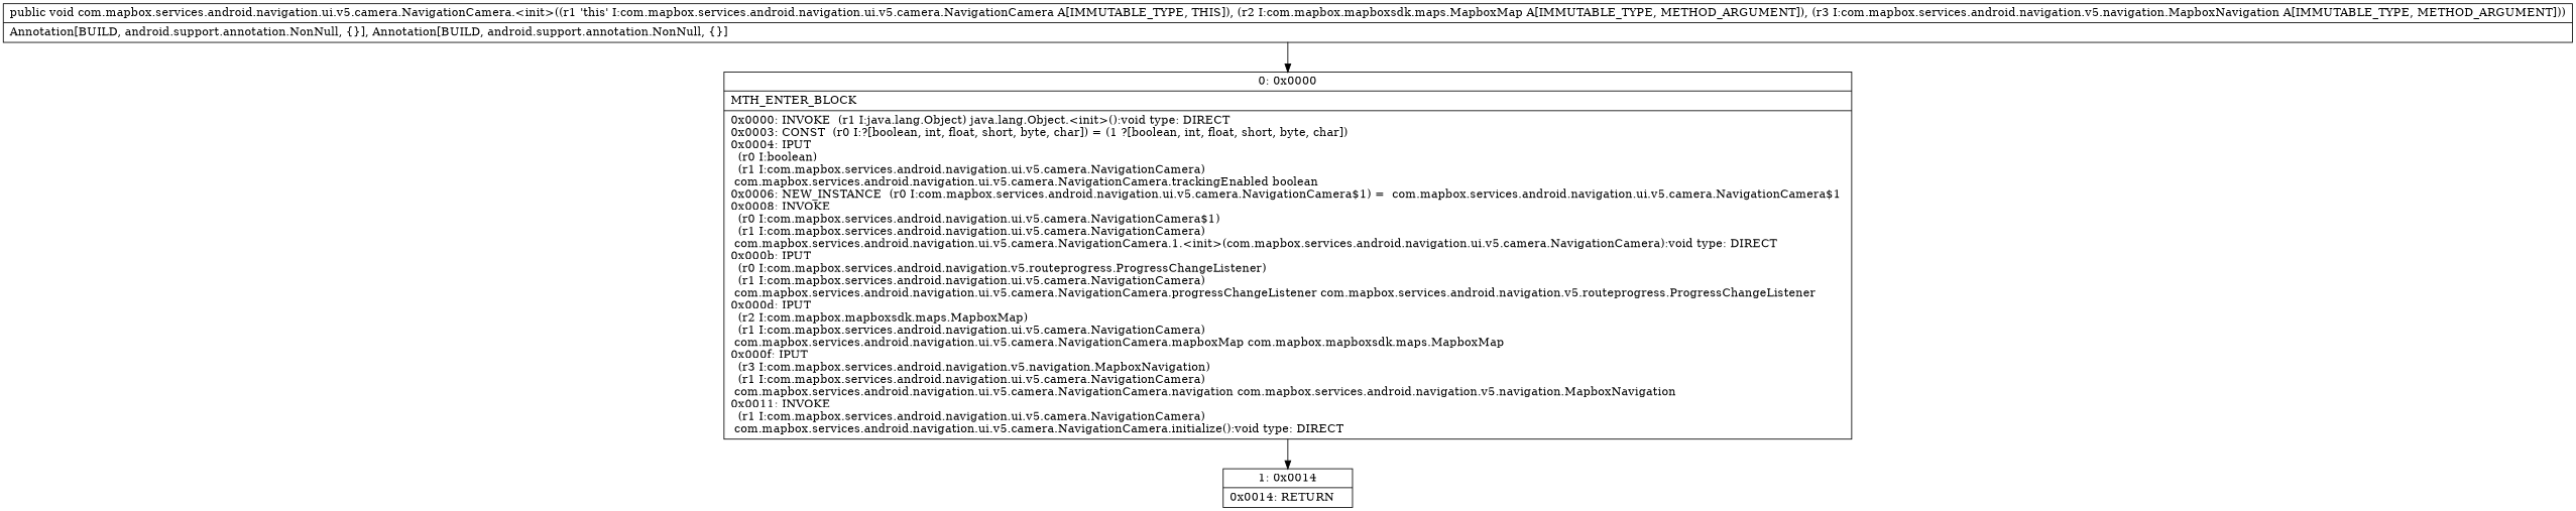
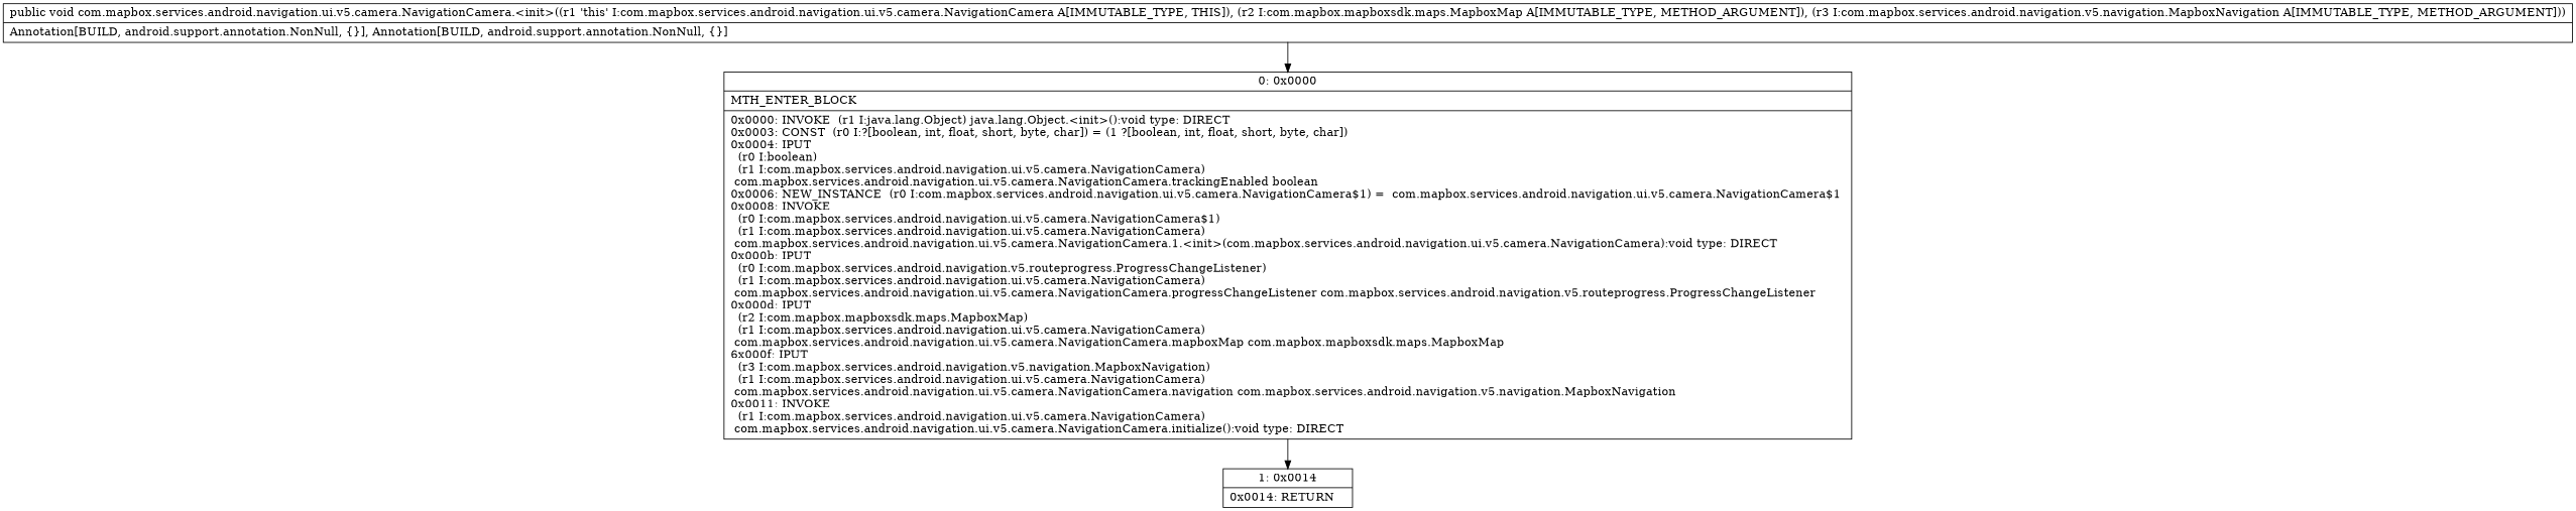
  digraph {
    node [shape=record]
-   n1 [label="{0\:\ 0x0000|MTH_ENTER_BLOCK\l|0x0000: INVOKE  (r1 I:java.lang.Object) java.lang.Object.\<init\>():void type: DIRECT \l0x0003: CONST  (r0 I:?[boolean, int, float, short, byte, char]) = (1 ?[boolean, int, float, short, byte, char]) \l0x0004: IPUT  \l  (r0 I:boolean)\l  (r1 I:com.mapbox.services.android.navigation.ui.v5.camera.NavigationCamera)\l com.mapbox.services.android.navigation.ui.v5.camera.NavigationCamera.trackingEnabled boolean \l0x0006: NEW_INSTANCE  (r0 I:com.mapbox.services.android.navigation.ui.v5.camera.NavigationCamera$1) =  com.mapbox.services.android.navigation.ui.v5.camera.NavigationCamera$1 \l0x0008: INVOKE  \l  (r0 I:com.mapbox.services.android.navigation.ui.v5.camera.NavigationCamera$1)\l  (r1 I:com.mapbox.services.android.navigation.ui.v5.camera.NavigationCamera)\l com.mapbox.services.android.navigation.ui.v5.camera.NavigationCamera.1.\<init\>(com.mapbox.services.android.navigation.ui.v5.camera.NavigationCamera):void type: DIRECT \l0x000b: IPUT  \l  (r0 I:com.mapbox.services.android.navigation.v5.routeprogress.ProgressChangeListener)\l  (r1 I:com.mapbox.services.android.navigation.ui.v5.camera.NavigationCamera)\l com.mapbox.services.android.navigation.ui.v5.camera.NavigationCamera.progressChangeListener com.mapbox.services.android.navigation.v5.routeprogress.ProgressChangeListener \l0x000d: IPUT  \l  (r2 I:com.mapbox.mapboxsdk.maps.MapboxMap)\l  (r1 I:com.mapbox.services.android.navigation.ui.v5.camera.NavigationCamera)\l com.mapbox.services.android.navigation.ui.v5.camera.NavigationCamera.mapboxMap com.mapbox.mapboxsdk.maps.MapboxMap \l0x000f: IPUT  \l  (r3 I:com.mapbox.services.android.navigation.v5.navigation.MapboxNavigation)\l  (r1 I:com.mapbox.services.android.navigation.ui.v5.camera.NavigationCamera)\l com.mapbox.services.android.navigation.ui.v5.camera.NavigationCamera.navigation com.mapbox.services.android.navigation.v5.navigation.MapboxNavigation \l0x0011: INVOKE  \l  (r1 I:com.mapbox.services.android.navigation.ui.v5.camera.NavigationCamera)\l com.mapbox.services.android.navigation.ui.v5.camera.NavigationCamera.initialize():void type: DIRECT \l}"]
+   n1 [label="{0\:\ 0x0000|MTH_ENTER_BLOCK\l|0x0000: INVOKE  (r1 I:java.lang.Object) java.lang.Object.\<init\>():void type: DIRECT \l0x0003: CONST  (r0 I:?[boolean, int, float, short, byte, char]) = (1 ?[boolean, int, float, short, byte, char]) \l0x0004: IPUT  \l  (r0 I:boolean)\l  (r1 I:com.mapbox.services.android.navigation.ui.v5.camera.NavigationCamera)\l com.mapbox.services.android.navigation.ui.v5.camera.NavigationCamera.trackingEnabled boolean \l0x0006: NEW_INSTANCE  (r0 I:com.mapbox.services.android.navigation.ui.v5.camera.NavigationCamera$1) =  com.mapbox.services.android.navigation.ui.v5.camera.NavigationCamera$1 \l0x0008: INVOKE  \l  (r0 I:com.mapbox.services.android.navigation.ui.v5.camera.NavigationCamera$1)\l  (r1 I:com.mapbox.services.android.navigation.ui.v5.camera.NavigationCamera)\l com.mapbox.services.android.navigation.ui.v5.camera.NavigationCamera.1.\<init\>(com.mapbox.services.android.navigation.ui.v5.camera.NavigationCamera):void type: DIRECT \l0x000b: IPUT  \l  (r0 I:com.mapbox.services.android.navigation.v5.routeprogress.ProgressChangeListener)\l  (r1 I:com.mapbox.services.android.navigation.ui.v5.camera.NavigationCamera)\l com.mapbox.services.android.navigation.ui.v5.camera.NavigationCamera.progressChangeListener com.mapbox.services.android.navigation.v5.routeprogress.ProgressChangeListener \l0x000d: IPUT  \l  (r2 I:com.mapbox.mapboxsdk.maps.MapboxMap)\l  (r1 I:com.mapbox.services.android.navigation.ui.v5.camera.NavigationCamera)\l com.mapbox.services.android.navigation.ui.v5.camera.NavigationCamera.mapboxMap com.mapbox.mapboxsdk.maps.MapboxMap \l6x000f: IPUT  \l  (r3 I:com.mapbox.services.android.navigation.v5.navigation.MapboxNavigation)\l  (r1 I:com.mapbox.services.android.navigation.ui.v5.camera.NavigationCamera)\l com.mapbox.services.android.navigation.ui.v5.camera.NavigationCamera.navigation com.mapbox.services.android.navigation.v5.navigation.MapboxNavigation \l0x0011: INVOKE  \l  (r1 I:com.mapbox.services.android.navigation.ui.v5.camera.NavigationCamera)\l com.mapbox.services.android.navigation.ui.v5.camera.NavigationCamera.initialize():void type: DIRECT \l}"]
    n2 [label="{1\:\ 0x0014|0x0014: RETURN   \l}"]
    n3 [label="{public void com.mapbox.services.android.navigation.ui.v5.camera.NavigationCamera.\<init\>((r1 'this' I:com.mapbox.services.android.navigation.ui.v5.camera.NavigationCamera A[IMMUTABLE_TYPE, THIS]), (r2 I:com.mapbox.mapboxsdk.maps.MapboxMap A[IMMUTABLE_TYPE, METHOD_ARGUMENT]), (r3 I:com.mapbox.services.android.navigation.v5.navigation.MapboxNavigation A[IMMUTABLE_TYPE, METHOD_ARGUMENT]))  | Annotation[BUILD, android.support.annotation.NonNull, \{\}], Annotation[BUILD, android.support.annotation.NonNull, \{\}]\l}"]
    n1 -> n2
    n3 -> n1
  }
